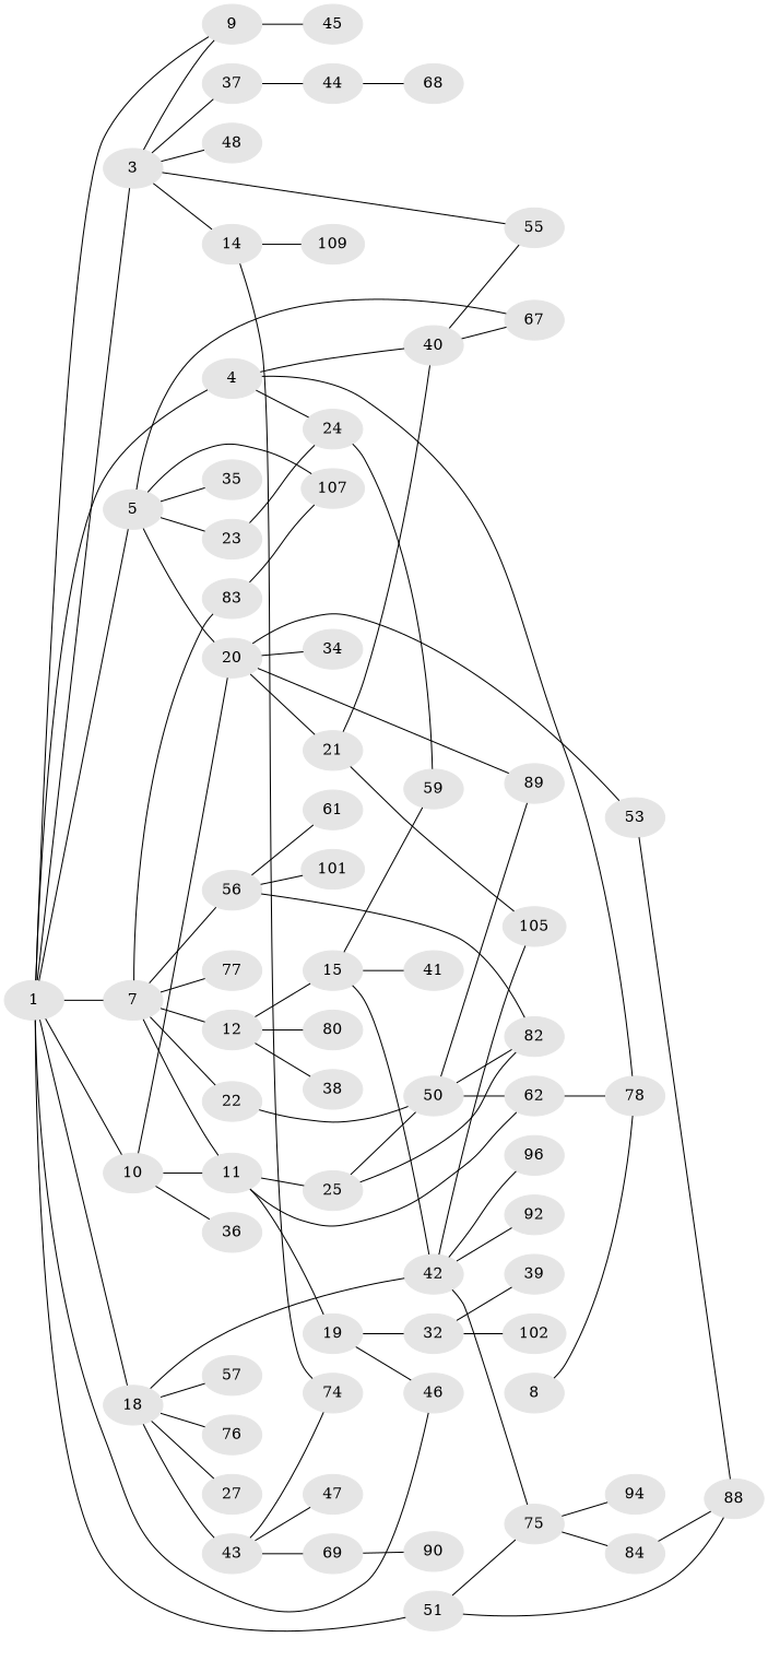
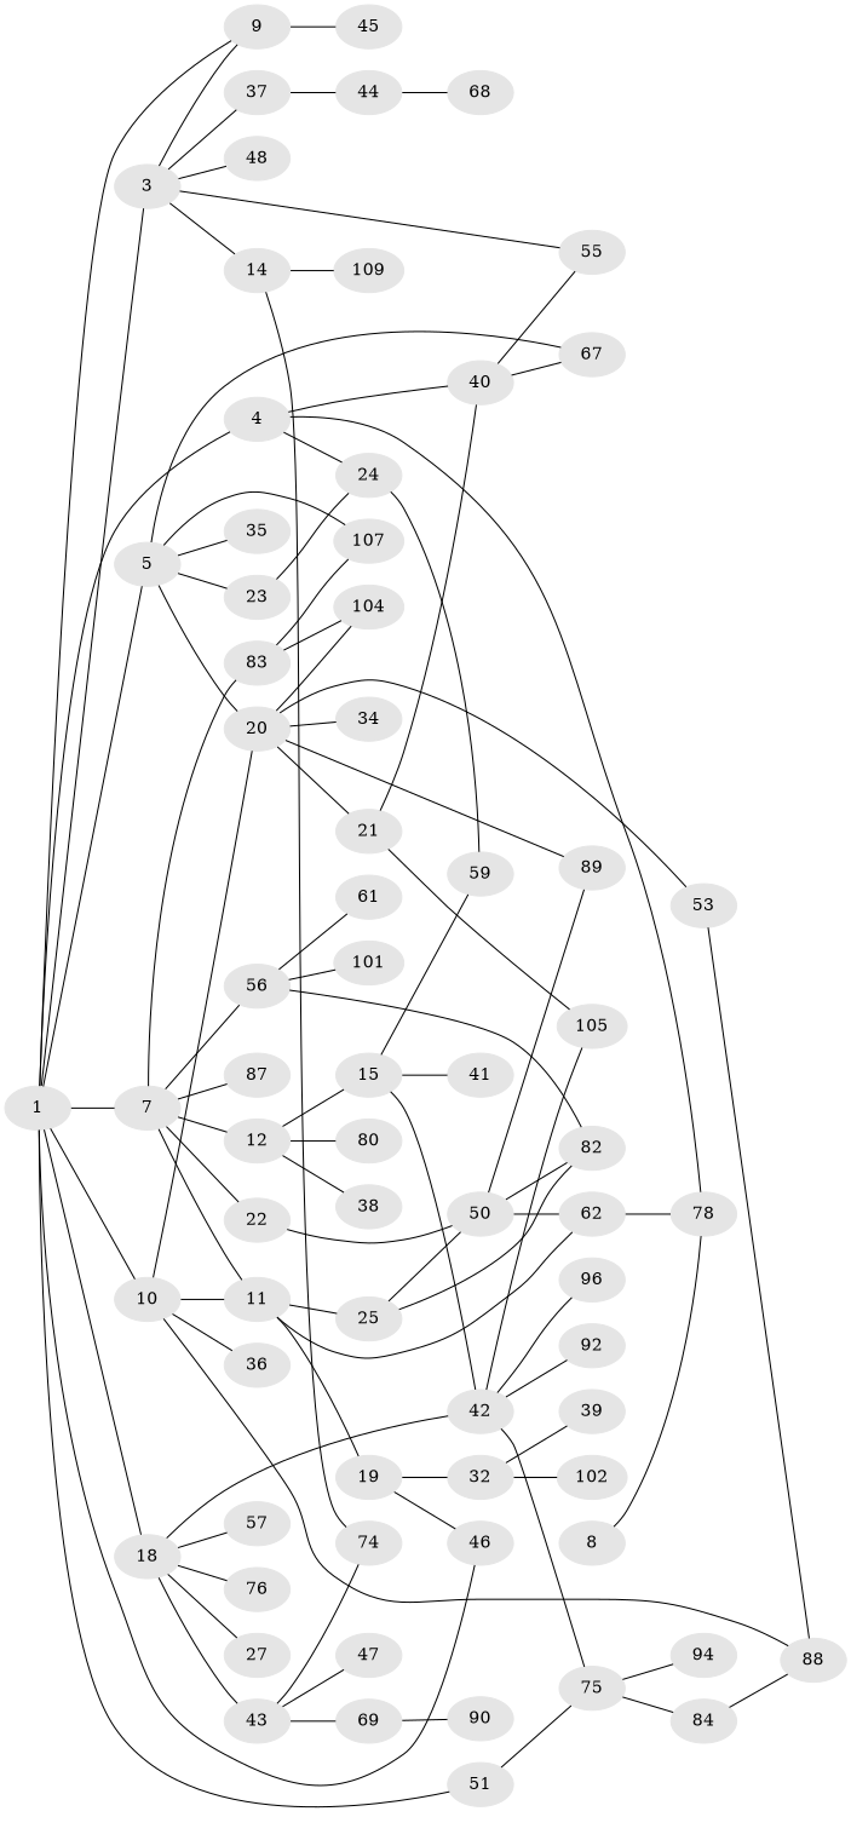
  graph {
    rankdir=LR
    node [color=gray90 style=filled]
    1 [super="+2"]
    3 [super="+13"]
    4 [super="+6"]
    5 [super="+73"]
    7 [super="+16"]
    9 [super="+17"]
    10 [super="+63"]
    18 [super="+30"]
    46 [super="+108"]
    51
    14 [super="+91"]
    37 [super="+52"]
    48
    55 [super="+65"]
    24
    40 [super="+95"]
    78
    20 [super="+26"]
    23 [super="+49"]
    35 [super="+64"]
    67
    107
    11 [super="+28"]
    12 [super="+54"]
    22 [super="+85"]
    56 [super="+70"]
-   77
+   77 [label=87]
    83 [super="+106"]
    45
    36 [super="+87"]
    88
    42 [super="+86"]
    27 [super="+110"]
    43 [super="+72"]
    57
    76
    75 [super="+98"]
    8
    74 [super="+111"]
    109
    44
    59 [super="+60"]
    21 [super="+79"]
    34
    53
    89
+   104
    19
    25 [super="+71"]
    62
    15 [super="+29"]
    38 [super="+93"]
    80
    50 [super="+81"]
    82 [super="+99"]
    61 [super="+66"]
    101
    32 [super="+33"]
    41
    105
    92
    96
    47 [super="+103"]
    69
    39
    102
    68
    84 [super="+97"]
    94
    90 [super="+100"]
    1 -- 3
    1 -- 4
    1 -- 5
    1 -- 7
    1 -- 9
    1 -- 10
    1 -- 18
    1 -- 46
    1 -- 51
    3 -- 9
    3 -- 14
    3 -- 37
    3 -- 48
    3 -- 55
    4 -- 24
    4 -- 40
    4 -- 78
    5 -- 20
    5 -- 23
    5 -- 35
    5 -- 67
    5 -- 107
    7 -- 11
    7 -- 12
    7 -- 22
    7 -- 56
    7 -- 77
    7 -- 83
    9 -- 45
    10 -- 20
    10 -- 11
    10 -- 36
-   51 -- 88
+   10 -- 88
    18 -- 42
    18 -- 27
    18 -- 43
    18 -- 57
    18 -- 76
    51 -- 75
    14 -- 74
    14 -- 109
    37 -- 44
    24 -- 59
    40 -- 55
    40 -- 67
    20 -- 21
    20 -- 34
    20 -- 53
    20 -- 89
+   20 -- 104
    23 -- 24
    11 -- 19
    11 -- 25
    11 -- 62
    12 -- 15
    12 -- 38
    12 -- 80
    22 -- 50
    56 -- 82
    56 -- 61
    56 -- 101
    83 -- 107
+   83 -- 104
    42 -- 75
    42 -- 105
    42 -- 92
    42 -- 96
    43 -- 74
    43 -- 47
    43 -- 69
    75 -- 84
    75 -- 94
    8 -- 78
    44 -- 68
    21 -- 40
    21 -- 105
    53 -- 88
    19 -- 46
    19 -- 32
    25 -- 50
    25 -- 82
    62 -- 78
    15 -- 42
    15 -- 59
    15 -- 41
    50 -- 89
    50 -- 62
    50 -- 82
    32 -- 39
    32 -- 102
    69 -- 90
    84 -- 88
  }
